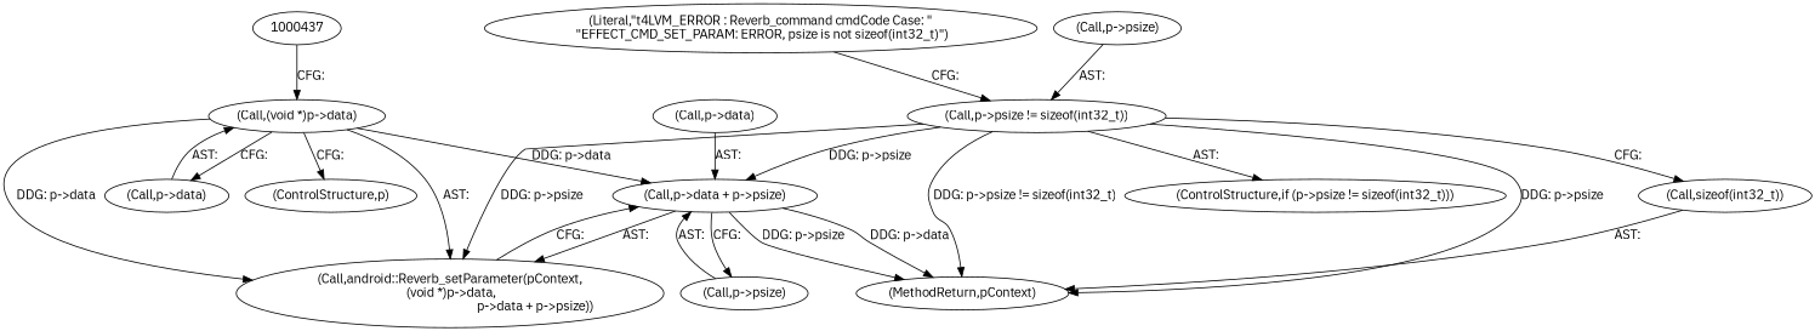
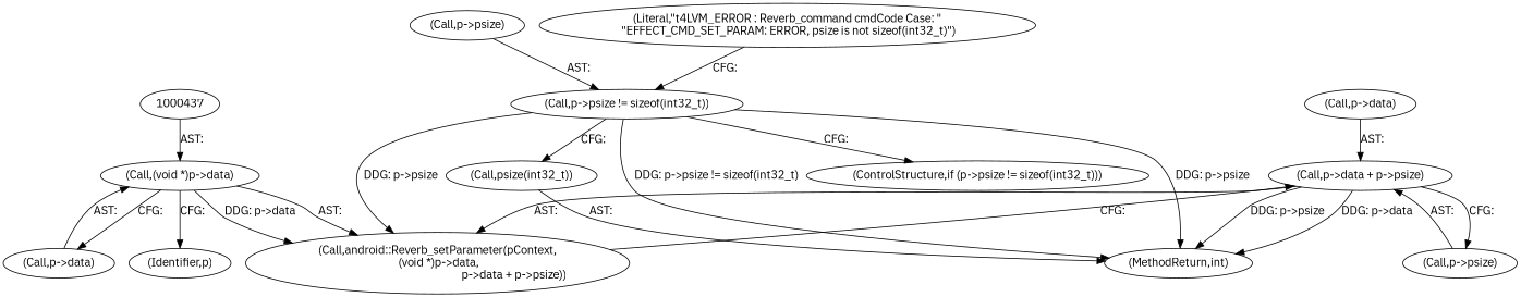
  digraph {
    fontname="IBM Plex Sans"
    node [fontname="IBM Plex Sans"]
    edge [fontname="IBM Plex Sans"]
    n1 [label="(Call,p->data + p->psize)"]
    n2 [label="(Call,p->psize)"]
    n3 [label="(Call,android::Reverb_setParameter(pContext,\n (void *)p->data,\n                                                              p->data + p->psize))"]
-   n4 [label="(MethodReturn,pContext)"]
+   n4 [label="(MethodReturn,int)"]
    n5 [label="(Call,(void *)p->data)"]
    n6 [label="(Call,p->data)"]
-   n7 [label="(ControlStructure,p)"]
+   n7 [label="(Identifier,p)"]
    n8 [label="(Call,p->psize != sizeof(int32_t))"]
-   n9 [label="(Call,sizeof(int32_t))"]
+   n9 [label="(Call,psize(int32_t))"]
    n10 [label="(ControlStructure,if (p->psize != sizeof(int32_t)))"]
    n11 [label="(Call,p->data)"]
    n12 [label="(Call,p->psize)"]
    n13 [label="(Literal,\"\t4LVM_ERROR : Reverb_command cmdCode Case: \"\n \"EFFECT_CMD_SET_PARAM: ERROR, psize is not sizeof(int32_t)\")"]
    n14 [label=1000437]
    n1 -> n2 [label="CFG: "]
    n1 -> n3 [label="AST: "]
    n1 -> n4 [label="DDG: p->data"]
    n1 -> n4 [label="DDG: p->psize"]
    n2 -> n1 [label="AST: "]
    n3 -> n1 [label="CFG: "]
-   n5 -> n1 [label="DDG: p->data"]
    n5 -> n3 [label="AST: "]
    n5 -> n3 [label="DDG: p->data"]
    n5 -> n6 [label="CFG: "]
    n5 -> n7 [label="CFG: "]
    n6 -> n5 [label="AST: "]
-   n8 -> n1 [label="DDG: p->psize"]
    n8 -> n3 [label="DDG: p->psize"]
    n8 -> n4 [label="DDG: p->psize != sizeof(int32_t)"]
    n8 -> n4 [label="DDG: p->psize"]
    n8 -> n9 [label="CFG: "]
-   n8 -> n10 [label="AST: "]
+   n8 -> n10 [label="CFG: "]
    n9 -> n4 [label="AST: "]
    n11 -> n1 [label="AST: "]
    n12 -> n8 [label="AST: "]
    n13 -> n8 [label="CFG: "]
-   n14 -> n5 [label="CFG: "]
+   n14 -> n5 [label="AST: "]
  }
